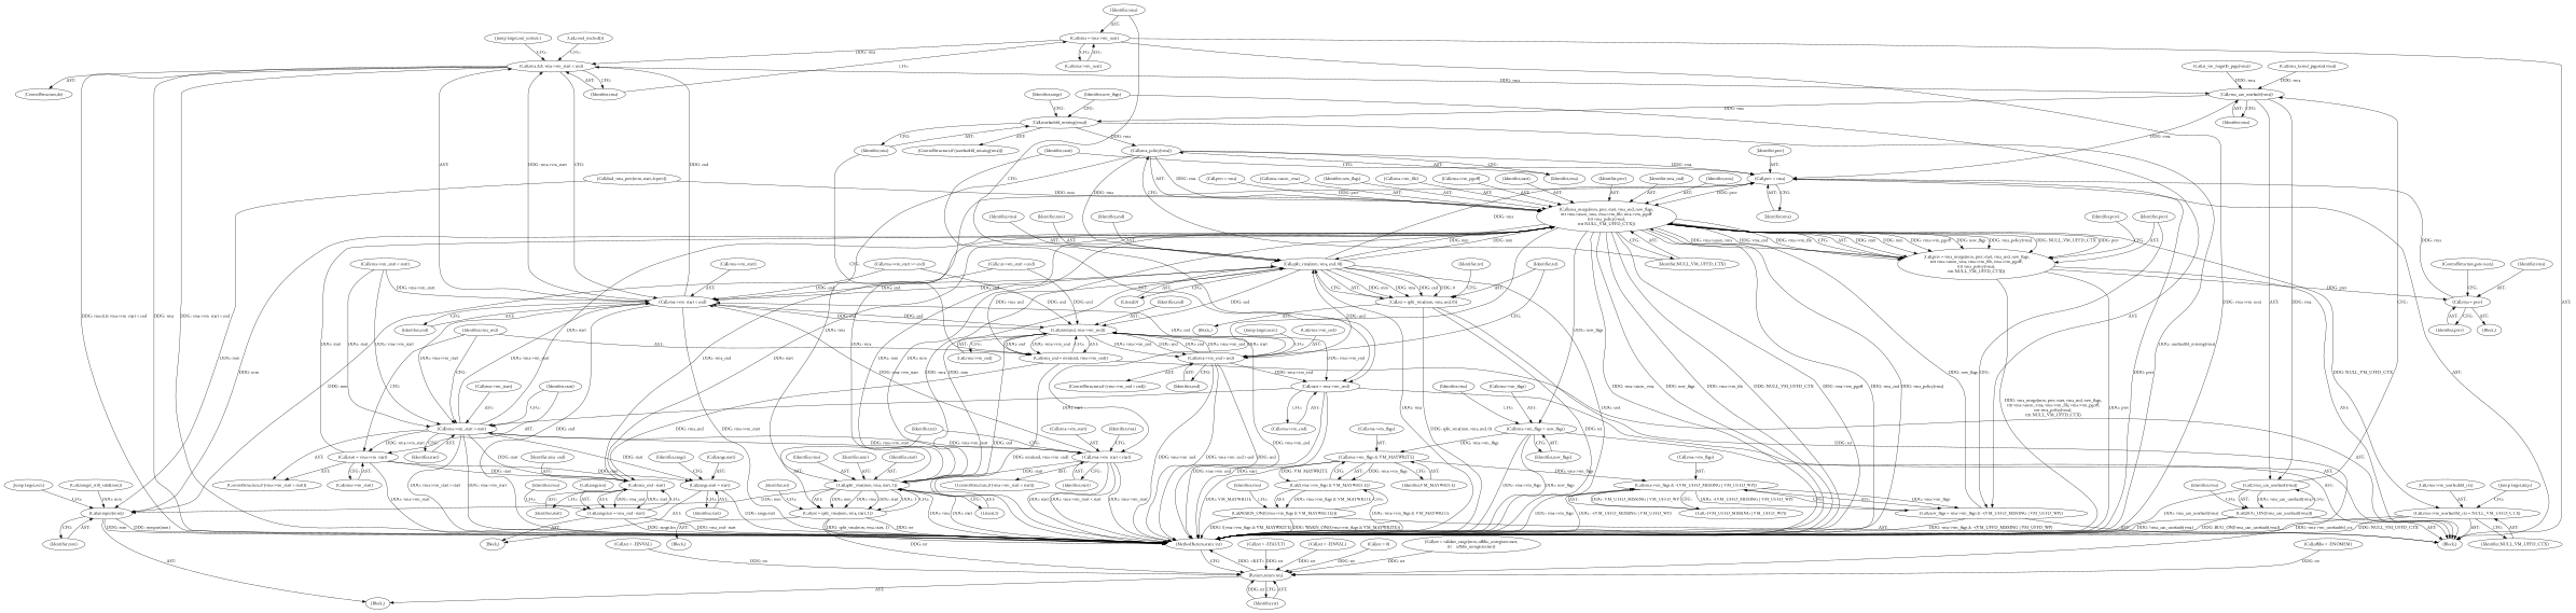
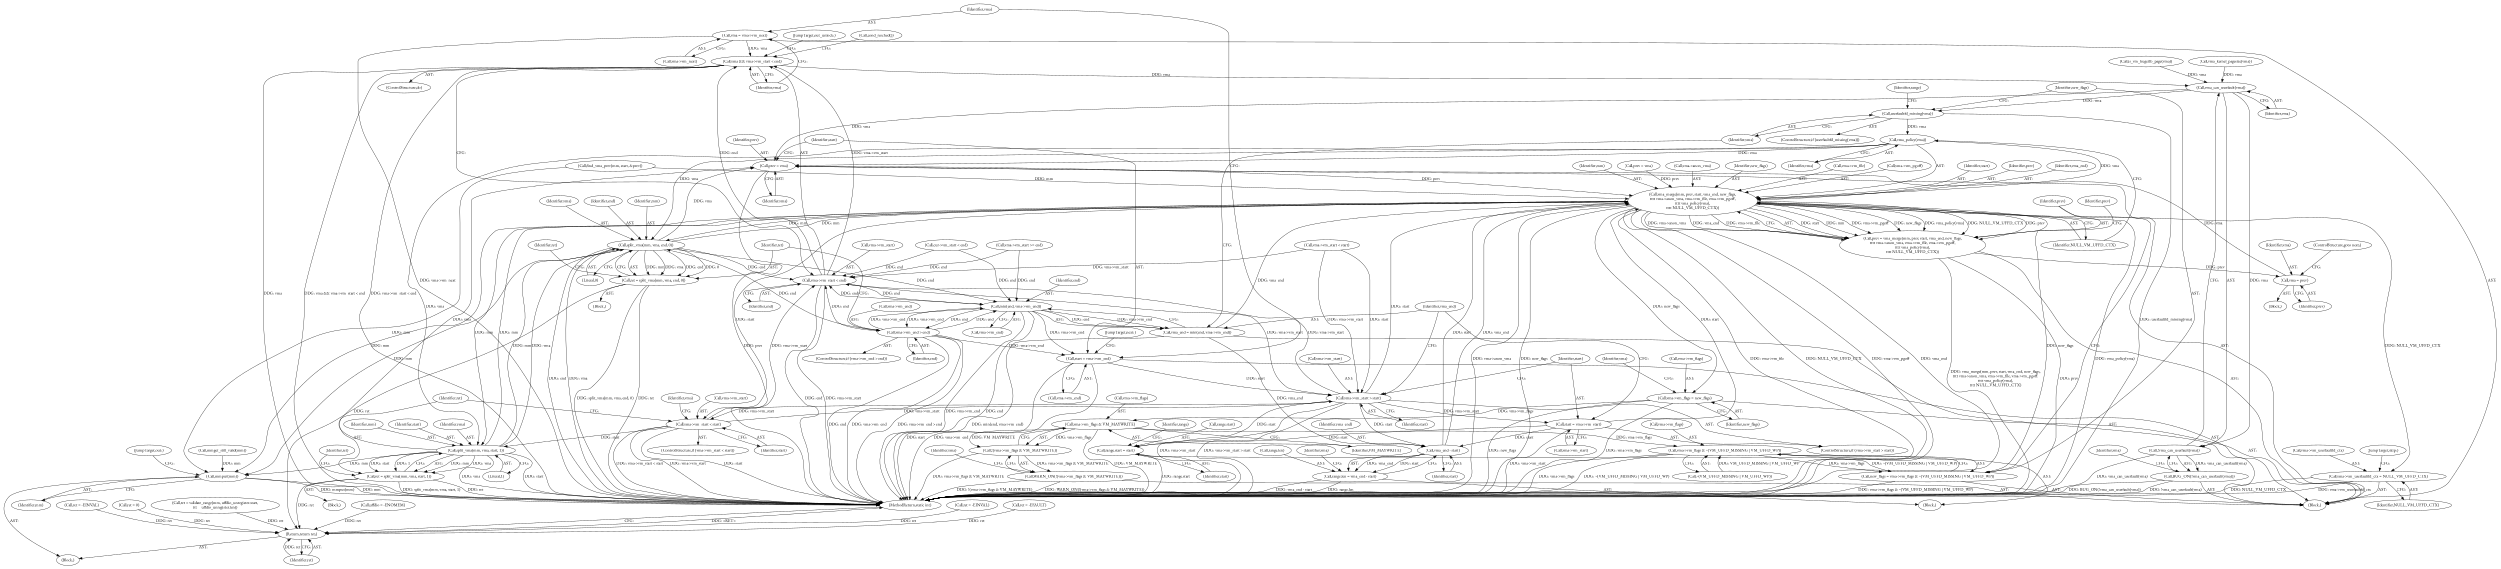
  digraph {
    fontname="EB Garamond"
    node [fontname="EB Garamond"]
    edge [fontname="EB Garamond"]
    n1 [label="(Call,vma = vma->vm_next)"]
    n2 [label="(Call,vma && vma->vm_start < end)"]
    n3 [label="(MethodReturn,static int)"]
    n4 [label="(Call,vma->vm_next)"]
    n5 [label="(Block,)"]
    n6 [label="(Call,vma_can_userfault(vma))"]
    n7 [label="(Call,vma->vm_start < end)"]
    n8 [label="(Identifier,vma)"]
    n9 [label="(ControlStructure,do)"]
    n10 [label="(Return,return ret;)"]
    n11 [label="(Call,!vma_can_userfault(vma))"]
    n12 [label="(Call,userfaultfd_missing(vma))"]
    n13 [label="(Call,prev = vma)"]
    n14 [label="(Identifier,vma)"]
    n15 [label="(Call,vma->vm_start > start)"]
    n16 [label="(Call,min(end, vma->vm_end))"]
    n17 [label="(Identifier,end)"]
    n18 [label="(Call,BUG_ON(!vma_can_userfault(vma)))"]
    n19 [label="(Call,vma_policy(vma))"]
    n20 [label="(ControlStructure,if (userfaultfd_missing(vma)))"]
    n21 [label="(Identifier,vma)"]
    n22 [label="(Call,vma_merge(mm, prev, start, vma_end, new_flags,\n\t\t\t\t vma->anon_vma, vma->vm_file, vma->vm_pgoff,\n\t\t\t\t vma_policy(vma),\n\t\t\t\t NULL_VM_UFFD_CTX))"]
    n23 [label="(Identifier,vma)"]
    n24 [label="(Call,split_vma(mm, vma, end, 0))"]
    n25 [label="(Call,split_vma(mm, vma, start, 1))"]
    n26 [label="(Identifier,vma)"]
    n27 [label="(Call,vma_end = min(end, vma->vm_end))"]
    n28 [label="(Call,prev = vma_merge(mm, prev, start, vma_end, new_flags,\n\t\t\t\t vma->anon_vma, vma->vm_file, vma->vm_pgoff,\n\t\t\t\t vma_policy(vma),\n\t\t\t\t NULL_VM_UFFD_CTX))"]
    n29 [label="(Call,vma->vm_start < start)"]
    n30 [label="(Call,mmput(mm))"]
    n31 [label="(Call,vma->vm_flags = new_flags)"]
    n32 [label="(Call,vma->vm_userfaultfd_ctx = NULL_VM_UFFD_CTX)"]
    n33 [label="(Identifier,NULL_VM_UFFD_CTX)"]
    n34 [label="(Call,ret = split_vma(mm, vma, end, 0))"]
    n35 [label="(Literal,0)"]
    n36 [label="(Call,ret = split_vma(mm, vma, start, 1))"]
    n37 [label="(Literal,1)"]
    n38 [label="(Call,vma = prev)"]
    n39 [label="(ControlStructure,if (vma->vm_start < start))"]
    n40 [label="(Identifier,start)"]
    n41 [label="(Block,)"]
    n42 [label="(Identifier,mm)"]
    n43 [label="(Call,vma->vm_flags & VM_MAYWRITE)"]
    n44 [label="(Identifier,new_flags)"]
    n45 [label="(Identifier,NULL_VM_UFFD_CTX)"]
    n46 [label="(Identifier,prev)"]
    n47 [label="(Block,)"]
    n48 [label="(Call,start = vma->vm_start)"]
    n49 [label="(Call,range.start = start)"]
    n50 [label="(Call,vma_end - start)"]
    n51 [label="(ControlStructure,if (vma->vm_start > start))"]
    n52 [label="(Identifier,start)"]
    n53 [label="(Call,vma->vm_start)"]
    n54 [label="(Block,)"]
    n55 [label="(Identifier,start)"]
    n56 [label="(Call,range.len = vma_end - start)"]
    n57 [label="(Identifier,start)"]
    n58 [label="(Call,vma->vm_end > end)"]
    n59 [label="(Call,start = vma->vm_end)"]
    n60 [label="(Call,vma->vm_end)"]
    n61 [label="(ControlStructure,if (vma->vm_end > end))"]
    n62 [label="(Identifier,end)"]
    n63 [label="(Call,vma->vm_end)"]
    n64 [label="(Block,)"]
    n65 [label="(Identifier,ret)"]
    n66 [label="(Block,)"]
    n67 [label="(Call,!(vma->vm_flags & VM_MAYWRITE))"]
    n68 [label="(Call,vma->vm_flags & ~(VM_UFFD_MISSING | VM_UFFD_WP))"]
    n69 [label="(Identifier,VM_MAYWRITE)"]
    n70 [label="(Call,WARN_ON(!(vma->vm_flags & VM_MAYWRITE)))"]
    n71 [label="(Call,new_flags = vma->vm_flags & ~(VM_UFFD_MISSING | VM_UFFD_WP))"]
    n72 [label="(Call,~(VM_UFFD_MISSING | VM_UFFD_WP))"]
    n73 [label="(Call,uffdio = -ENOMEM)"]
    n74 [label="(Call,ret = -EINVAL)"]
    n75 [label="(Identifier,start)"]
    n76 [label="(Identifier,prev)"]
    n77 [label="(Call,ret = -EFAULT)"]
    n78 [label="(Identifier,vma_end)"]
    n79 [label="(Call,range.len)"]
    n80 [label="(Call,is_vm_hugetlb_page(vma))"]
    n81 [label="(Identifier,ret)"]
    n82 [label="(Identifier,mm)"]
    n83 [label="(Call,vma->vm_start)"]
    n84 [label="(Identifier,mm)"]
    n85 [label="(Identifier,end)"]
    n86 [label="(Call,vma->vm_flags)"]
    n87 [label="(Identifier,start)"]
    n88 [label="(ControlStructure,goto next;)"]
    n89 [label="(Call,ret = -EINVAL)"]
    n90 [label="(Identifier,vma)"]
    n91 [label="(Identifier,ret)"]
    n92 [label="(Identifier,end)"]
    n93 [label="(Call,vma->vm_start >= end)"]
    n94 [label="(Identifier,start)"]
    n95 [label="(Call,prev = vma)"]
    n96 [label="(JumpTarget,next:)"]
    n97 [label="(JumpTarget,skip:)"]
    n98 [label="(JumpTarget,out:)"]
    n99 [label="(Identifier,vma)"]
    n100 [label="(Identifier,vma)"]
    n101 [label="(Call,vma->anon_vma)"]
    n102 [label="(Call,find_vma_prev(mm, start, &prev))"]
    n103 [label="(Identifier,prev)"]
    n104 [label="(Identifier,vma)"]
    n105 [label="(Call,vma->vm_start)"]
    n106 [label="(Identifier,range)"]
    n107 [label="(Call,vma->vm_end)"]
    n108 [label="(Identifier,vma)"]
    n109 [label="(Identifier,new_flags)"]
    n110 [label="(Call,vma->vm_start)"]
    n111 [label="(Call,mmget_still_valid(mm))"]
    n112 [label="(Call,vma->vm_file)"]
    n113 [label="(Call,range.start)"]
    n114 [label="(Call,cond_resched())"]
    n115 [label="(Identifier,vma)"]
    n116 [label="(Identifier,ret)"]
    n117 [label="(Call,vma->vm_flags)"]
    n118 [label="(Call,vma->vm_pgoff)"]
    n119 [label="(Call,ret = 0)"]
    n120 [label="(Identifier,start)"]
    n121 [label="(Call,vma->vm_userfaultfd_ctx)"]
    n122 [label="(Identifier,vma)"]
    n123 [label="(Call,vma_kernel_pagesize(vma))"]
    n124 [label="(Identifier,vma)"]
    n125 [label="(Identifier,vma_end)"]
    n126 [label="(Call,vma->vm_flags)"]
    n127 [label="(JumpTarget,out_unlock:)"]
    n128 [label="(Identifier,ret)"]
    n129 [label="(Identifier,prev)"]
    n130 [label="(Identifier,prev)"]
    n131 [label="(Identifier,vma_end)"]
    n132 [label="(Call,cur->vm_start < end)"]
    n133 [label="(Identifier,range)"]
    n134 [label="(Call,vma->vm_start < start)"]
    n135 [label="(Identifier,new_flags)"]
    n136 [label="(Identifier,vma)"]
    n137 [label="(Identifier,mm)"]
    n138 [label="(Call,ret = validate_range(mm, uffdio_unregister.start,\n\t\t\t     uffdio_unregister.len))"]
    n1 -> n2 [label="DDG: vma"]
    n1 -> n3 [label="DDG: vma->vm_next"]
    n1 -> n4 [label="CFG: "]
    n1 -> n5 [label="AST: "]
    n2 -> n3 [label="DDG: vma"]
    n2 -> n3 [label="DDG: vma && vma->vm_start < end"]
    n2 -> n3 [label="DDG: vma->vm_start < end"]
    n2 -> n6 [label="DDG: vma"]
    n2 -> n7 [label="CFG: "]
    n2 -> n8 [label="CFG: "]
    n2 -> n9 [label="AST: "]
    n3 -> n10 [label="CFG: "]
    n4 -> n1 [label="AST: "]
    n6 -> n11 [label="AST: "]
    n6 -> n11 [label="DDG: vma"]
    n6 -> n12 [label="DDG: vma"]
    n6 -> n13 [label="DDG: vma"]
    n6 -> n14 [label="CFG: "]
    n7 -> n2 [label="AST: "]
    n7 -> n2 [label="DDG: vma->vm_start"]
    n7 -> n2 [label="DDG: end"]
    n7 -> n3 [label="DDG: end"]
    n7 -> n3 [label="DDG: vma->vm_start"]
    n7 -> n15 [label="DDG: vma->vm_start"]
    n7 -> n16 [label="DDG: end"]
    n7 -> n17 [label="CFG: "]
    n8 -> n1 [label="CFG: "]
    n8 -> n2 [label="AST: "]
    n10 -> n3 [label="DDG: <RET>"]
    n10 -> n41 [label="AST: "]
    n10 -> n65 [label="CFG: "]
    n11 -> n3 [label="DDG: vma_can_userfault(vma)"]
    n11 -> n6 [label="CFG: "]
    n11 -> n18 [label="AST: "]
    n11 -> n18 [label="DDG: vma_can_userfault(vma)"]
    n12 -> n3 [label="DDG: userfaultfd_missing(vma)"]
    n12 -> n19 [label="DDG: vma"]
    n12 -> n20 [label="AST: "]
    n12 -> n21 [label="CFG: "]
    n13 -> n3 [label="DDG: prev"]
    n13 -> n5 [label="AST: "]
    n13 -> n22 [label="DDG: prev"]
    n13 -> n23 [label="CFG: "]
    n14 -> n6 [label="AST: "]
    n15 -> n3 [label="DDG: vma->vm_start > start"]
    n15 -> n3 [label="DDG: vma->vm_start"]
    n15 -> n7 [label="DDG: vma->vm_start"]
    n15 -> n22 [label="DDG: start"]
    n15 -> n29 [label="DDG: vma->vm_start"]
    n15 -> n48 [label="DDG: vma->vm_start"]
    n15 -> n49 [label="DDG: start"]
    n15 -> n50 [label="DDG: start"]
    n15 -> n51 [label="AST: "]
    n15 -> n52 [label="CFG: "]
    n16 -> n3 [label="DDG: end"]
    n16 -> n3 [label="DDG: vma->vm_end"]
    n16 -> n7 [label="DDG: end"]
    n16 -> n27 [label="AST: "]
    n16 -> n27 [label="DDG: end"]
    n16 -> n27 [label="DDG: vma->vm_end"]
    n16 -> n58 [label="DDG: vma->vm_end"]
    n16 -> n58 [label="DDG: end"]
    n16 -> n59 [label="DDG: vma->vm_end"]
    n16 -> n60 [label="CFG: "]
    n17 -> n7 [label="AST: "]
    n18 -> n3 [label="DDG: BUG_ON(!vma_can_userfault(vma))"]
    n18 -> n3 [label="DDG: !vma_can_userfault(vma)"]
    n18 -> n5 [label="AST: "]
    n18 -> n11 [label="CFG: "]
    n19 -> n13 [label="DDG: vma"]
    n19 -> n22 [label="AST: "]
    n19 -> n22 [label="DDG: vma"]
    n19 -> n24 [label="DDG: vma"]
    n19 -> n25 [label="DDG: vma"]
    n19 -> n26 [label="CFG: "]
    n21 -> n12 [label="AST: "]
    n21 -> n27 [label="CFG: "]
    n22 -> n3 [label="DDG: vma->anon_vma"]
    n22 -> n3 [label="DDG: new_flags"]
    n22 -> n3 [label="DDG: vma->vm_file"]
    n22 -> n3 [label="DDG: NULL_VM_UFFD_CTX"]
    n22 -> n3 [label="DDG: vma->vm_pgoff"]
    n22 -> n3 [label="DDG: vma_end"]
    n22 -> n3 [label="DDG: vma_policy(vma)"]
    n22 -> n24 [label="DDG: mm"]
    n22 -> n25 [label="DDG: mm"]
    n22 -> n28 [label="AST: "]
    n22 -> n28 [label="DDG: start"]
    n22 -> n28 [label="DDG: mm"]
    n22 -> n28 [label="DDG: vma->vm_pgoff"]
    n22 -> n28 [label="DDG: new_flags"]
    n22 -> n28 [label="DDG: vma_policy(vma)"]
    n22 -> n28 [label="DDG: NULL_VM_UFFD_CTX"]
    n22 -> n28 [label="DDG: prev"]
    n22 -> n28 [label="DDG: vma->anon_vma"]
    n22 -> n28 [label="DDG: vma_end"]
    n22 -> n28 [label="DDG: vma->vm_file"]
    n22 -> n29 [label="DDG: start"]
    n22 -> n30 [label="DDG: mm"]
    n22 -> n31 [label="DDG: new_flags"]
    n22 -> n32 [label="DDG: NULL_VM_UFFD_CTX"]
    n22 -> n33 [label="CFG: "]
    n23 -> n13 [label="AST: "]
    n24 -> n3 [label="DDG: vma"]
    n24 -> n3 [label="DDG: end"]
    n24 -> n7 [label="DDG: end"]
    n24 -> n13 [label="DDG: vma"]
    n24 -> n16 [label="DDG: end"]
    n24 -> n22 [label="DDG: mm"]
    n24 -> n30 [label="DDG: mm"]
    n24 -> n34 [label="AST: "]
    n24 -> n34 [label="DDG: mm"]
    n24 -> n34 [label="DDG: vma"]
    n24 -> n34 [label="DDG: end"]
    n24 -> n34 [label="DDG: 0"]
    n24 -> n35 [label="CFG: "]
    n25 -> n3 [label="DDG: start"]
    n25 -> n3 [label="DDG: vma"]
    n25 -> n13 [label="DDG: vma"]
    n25 -> n22 [label="DDG: mm"]
    n25 -> n24 [label="DDG: mm"]
    n25 -> n24 [label="DDG: vma"]
    n25 -> n30 [label="DDG: mm"]
    n25 -> n36 [label="AST: "]
    n25 -> n36 [label="DDG: mm"]
    n25 -> n36 [label="DDG: vma"]
    n25 -> n36 [label="DDG: start"]
    n25 -> n36 [label="DDG: 1"]
    n25 -> n37 [label="CFG: "]
    n26 -> n19 [label="AST: "]
    n27 -> n3 [label="DDG: min(end, vma->vm_end)"]
    n27 -> n5 [label="AST: "]
    n27 -> n16 [label="CFG: "]
    n27 -> n22 [label="DDG: vma_end"]
    n27 -> n50 [label="DDG: vma_end"]
    n28 -> n3 [label="DDG: prev"]
    n28 -> n3 [label="DDG: vma_merge(mm, prev, start, vma_end, new_flags,\n\t\t\t\t vma->anon_vma, vma->vm_file, vma->vm_pgoff,\n\t\t\t\t vma_policy(vma),\n\t\t\t\t NULL_VM_UFFD_CTX)"]
    n28 -> n5 [label="AST: "]
    n28 -> n22 [label="CFG: "]
    n28 -> n38 [label="DDG: prev"]
    n29 -> n3 [label="DDG: vma->vm_start < start"]
    n29 -> n3 [label="DDG: vma->vm_start"]
    n29 -> n3 [label="DDG: start"]
    n29 -> n7 [label="DDG: vma->vm_start"]
    n29 -> n15 [label="DDG: vma->vm_start"]
    n29 -> n25 [label="DDG: start"]
    n29 -> n39 [label="AST: "]
    n29 -> n40 [label="CFG: "]
    n30 -> n3 [label="DDG: mm"]
    n30 -> n3 [label="DDG: mmput(mm)"]
    n30 -> n41 [label="AST: "]
    n30 -> n42 [label="CFG: "]
    n31 -> n3 [label="DDG: new_flags"]
    n31 -> n3 [label="DDG: vma->vm_flags"]
    n31 -> n5 [label="AST: "]
    n31 -> n43 [label="DDG: vma->vm_flags"]
    n31 -> n44 [label="CFG: "]
    n32 -> n3 [label="DDG: vma->vm_userfaultfd_ctx"]
    n32 -> n3 [label="DDG: NULL_VM_UFFD_CTX"]
    n32 -> n5 [label="AST: "]
    n32 -> n45 [label="CFG: "]
    n33 -> n19 [label="CFG: "]
    n33 -> n22 [label="AST: "]
    n34 -> n3 [label="DDG: ret"]
    n34 -> n3 [label="DDG: split_vma(mm, vma, end, 0)"]
    n34 -> n10 [label="DDG: ret"]
    n34 -> n24 [label="CFG: "]
    n34 -> n64 [label="AST: "]
    n35 -> n24 [label="AST: "]
    n36 -> n3 [label="DDG: split_vma(mm, vma, start, 1)"]
    n36 -> n3 [label="DDG: ret"]
    n36 -> n10 [label="DDG: ret"]
    n36 -> n25 [label="CFG: "]
    n36 -> n66 [label="AST: "]
    n37 -> n25 [label="AST: "]
    n38 -> n13 [label="DDG: vma"]
    n38 -> n46 [label="CFG: "]
    n38 -> n47 [label="AST: "]
    n40 -> n29 [label="AST: "]
    n42 -> n30 [label="AST: "]
    n43 -> n3 [label="DDG: VM_MAYWRITE"]
    n43 -> n67 [label="AST: "]
    n43 -> n67 [label="DDG: vma->vm_flags"]
    n43 -> n67 [label="DDG: VM_MAYWRITE"]
    n43 -> n68 [label="DDG: vma->vm_flags"]
    n43 -> n69 [label="CFG: "]
    n44 -> n31 [label="AST: "]
    n45 -> n32 [label="AST: "]
    n46 -> n38 [label="AST: "]
    n48 -> n3 [label="DDG: vma->vm_start"]
    n48 -> n22 [label="DDG: start"]
    n48 -> n49 [label="DDG: start"]
    n48 -> n50 [label="DDG: start"]
    n48 -> n51 [label="AST: "]
    n48 -> n53 [label="CFG: "]
    n49 -> n3 [label="DDG: range.start"]
    n49 -> n54 [label="AST: "]
    n49 -> n55 [label="CFG: "]
    n50 -> n22 [label="DDG: start"]
    n50 -> n22 [label="DDG: vma_end"]
    n50 -> n56 [label="AST: "]
    n50 -> n56 [label="DDG: vma_end"]
    n50 -> n56 [label="DDG: start"]
    n50 -> n57 [label="CFG: "]
    n52 -> n15 [label="AST: "]
    n53 -> n48 [label="AST: "]
    n55 -> n49 [label="AST: "]
    n56 -> n3 [label="DDG: range.len"]
    n56 -> n3 [label="DDG: vma_end - start"]
    n56 -> n50 [label="CFG: "]
    n56 -> n54 [label="AST: "]
    n57 -> n50 [label="AST: "]
    n58 -> n3 [label="DDG: vma->vm_end"]
    n58 -> n3 [label="DDG: vma->vm_end > end"]
    n58 -> n3 [label="DDG: end"]
    n58 -> n7 [label="DDG: end"]
    n58 -> n16 [label="DDG: end"]
    n58 -> n16 [label="DDG: vma->vm_end"]
    n58 -> n24 [label="DDG: end"]
    n58 -> n59 [label="DDG: vma->vm_end"]
    n58 -> n61 [label="AST: "]
    n58 -> n62 [label="CFG: "]
    n59 -> n3 [label="DDG: vma->vm_end"]
    n59 -> n3 [label="DDG: start"]
    n59 -> n5 [label="AST: "]
    n59 -> n15 [label="DDG: start"]
    n59 -> n63 [label="CFG: "]
    n60 -> n16 [label="AST: "]
    n62 -> n58 [label="AST: "]
    n63 -> n59 [label="AST: "]
    n65 -> n10 [label="AST: "]
    n65 -> n10 [label="DDG: ret"]
    n67 -> n3 [label="DDG: vma->vm_flags & VM_MAYWRITE"]
    n67 -> n43 [label="CFG: "]
    n67 -> n70 [label="AST: "]
    n67 -> n70 [label="DDG: vma->vm_flags & VM_MAYWRITE"]
    n68 -> n3 [label="DDG: vma->vm_flags"]
    n68 -> n3 [label="DDG: ~(VM_UFFD_MISSING | VM_UFFD_WP)"]
    n68 -> n71 [label="AST: "]
    n68 -> n71 [label="DDG: vma->vm_flags"]
    n68 -> n71 [label="DDG: ~(VM_UFFD_MISSING | VM_UFFD_WP)"]
    n68 -> n72 [label="CFG: "]
    n69 -> n43 [label="AST: "]
    n70 -> n3 [label="DDG: !(vma->vm_flags & VM_MAYWRITE)"]
    n70 -> n3 [label="DDG: WARN_ON(!(vma->vm_flags & VM_MAYWRITE))"]
    n70 -> n5 [label="AST: "]
    n70 -> n67 [label="CFG: "]
    n71 -> n3 [label="DDG: vma->vm_flags & ~(VM_UFFD_MISSING | VM_UFFD_WP)"]
    n71 -> n5 [label="AST: "]
    n71 -> n22 [label="DDG: new_flags"]
    n71 -> n68 [label="CFG: "]
    n72 -> n68 [label="AST: "]
    n72 -> n68 [label="DDG: VM_UFFD_MISSING | VM_UFFD_WP"]
    n73 -> n10 [label="DDG: ret"]
    n74 -> n10 [label="DDG: ret"]
    n75 -> n15 [label="CFG: "]
    n75 -> n48 [label="AST: "]
    n76 -> n13 [label="AST: "]
    n77 -> n10 [label="DDG: ret"]
    n78 -> n50 [label="AST: "]
    n79 -> n56 [label="AST: "]
    n80 -> n6 [label="DDG: vma"]
    n81 -> n36 [label="CFG: "]
    n82 -> n24 [label="AST: "]
    n83 -> n15 [label="AST: "]
    n84 -> n22 [label="AST: "]
    n85 -> n24 [label="AST: "]
    n86 -> n43 [label="AST: "]
    n87 -> n13 [label="CFG: "]
    n87 -> n59 [label="AST: "]
    n88 -> n38 [label="CFG: "]
    n89 -> n10 [label="DDG: ret"]
    n90 -> n1 [label="AST: "]
    n90 -> n59 [label="CFG: "]
    n91 -> n29 [label="CFG: "]
    n91 -> n36 [label="AST: "]
    n92 -> n16 [label="AST: "]
    n93 -> n7 [label="DDG: end"]
    n93 -> n16 [label="DDG: end"]
    n94 -> n25 [label="AST: "]
    n95 -> n22 [label="DDG: prev"]
-   n96 -> n58 [label="CFG: "]
+   n96 -> n59 [label="CFG: "]
    n97 -> n32 [label="CFG: "]
    n98 -> n30 [label="CFG: "]
    n99 -> n25 [label="AST: "]
    n100 -> n18 [label="CFG: "]
    n101 -> n22 [label="AST: "]
    n102 -> n22 [label="DDG: mm"]
    n102 -> n30 [label="DDG: mm"]
    n103 -> n28 [label="CFG: "]
    n104 -> n38 [label="AST: "]
    n105 -> n29 [label="AST: "]
    n106 -> n49 [label="CFG: "]
    n107 -> n58 [label="AST: "]
    n108 -> n70 [label="CFG: "]
    n109 -> n22 [label="AST: "]
    n110 -> n7 [label="AST: "]
    n111 -> n30 [label="DDG: mm"]
    n112 -> n22 [label="AST: "]
    n113 -> n49 [label="AST: "]
    n114 -> n2 [label="CFG: "]
    n115 -> n24 [label="AST: "]
    n116 -> n34 [label="AST: "]
    n116 -> n58 [label="CFG: "]
    n117 -> n31 [label="AST: "]
    n118 -> n22 [label="AST: "]
    n119 -> n10 [label="DDG: ret"]
    n120 -> n22 [label="AST: "]
    n121 -> n32 [label="AST: "]
    n122 -> n29 [label="CFG: "]
    n123 -> n6 [label="DDG: vma"]
    n124 -> n31 [label="CFG: "]
    n125 -> n15 [label="CFG: "]
    n125 -> n27 [label="AST: "]
    n125 -> n48 [label="CFG: "]
    n126 -> n68 [label="AST: "]
    n127 -> n2 [label="CFG: "]
    n128 -> n34 [label="CFG: "]
    n129 -> n28 [label="AST: "]
    n129 -> n71 [label="CFG: "]
    n130 -> n22 [label="AST: "]
    n131 -> n22 [label="AST: "]
    n132 -> n7 [label="DDG: end"]
    n132 -> n16 [label="DDG: end"]
    n133 -> n12 [label="CFG: "]
    n134 -> n7 [label="DDG: vma->vm_start"]
    n134 -> n15 [label="DDG: vma->vm_start"]
    n134 -> n15 [label="DDG: start"]
    n135 -> n12 [label="CFG: "]
    n135 -> n71 [label="AST: "]
    n136 -> n56 [label="CFG: "]
    n137 -> n25 [label="AST: "]
    n138 -> n10 [label="DDG: ret"]
  }
